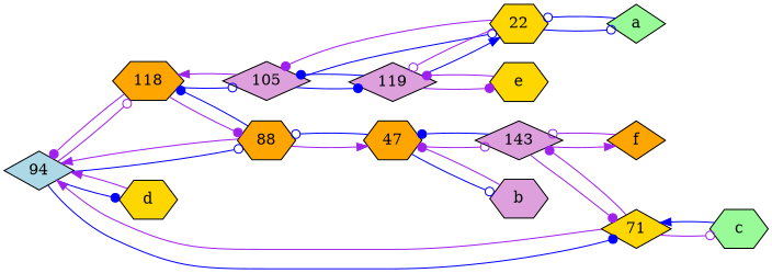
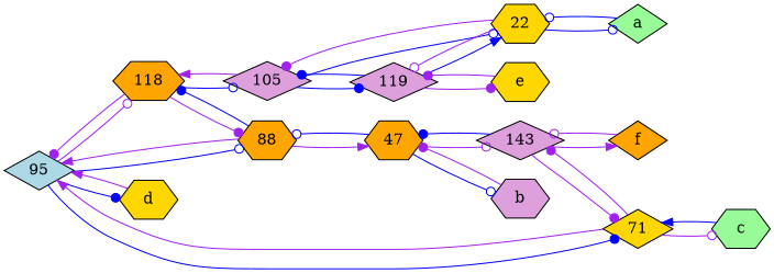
  digraph {
    rankdir=LR
    node [fillcolor=orange shape=hexagon style=filled]
    edge [arrowhead=dot color=purple]
-   95 [fillcolor=lightblue shape=diamond label=94]
+   95 [fillcolor=lightblue shape=diamond]
    118
    105 [fillcolor=plum shape=diamond]
    88
    d [fillcolor=gold]
    71 [fillcolor=gold shape=diamond]
    22 [fillcolor=gold]
    119 [fillcolor=plum shape=diamond]
    47
    143 [fillcolor=plum shape=diamond]
    c [fillcolor=palegreen]
    a [fillcolor=palegreen shape=diamond]
    e [fillcolor=gold]
    f [shape=diamond]
    b [fillcolor=plum]
    95 -> 118 [arrowhead=odot]
    95 -> 88 [arrowhead=odot color=blue]
    95 -> d [color=blue]
    95 -> 71 [color=blue]
    118 -> 95
    118 -> 105 [arrowhead=odot color=blue]
    118 -> 88
    105 -> 118 [arrowhead=normal]
    105 -> 22 [arrowhead=odot color=blue]
    105 -> 119 [color=blue]
    88 -> 95 [arrowhead=normal]
    88 -> 118 [color=blue]
    88 -> 47 [arrowhead=normal]
    d -> 95 [arrowhead=normal]
    71 -> 95 [arrowhead=normal]
    71 -> 143
    71 -> c [arrowhead=odot]
    22 -> 105
    22 -> 119 [arrowhead=odot]
    22 -> a [arrowhead=odot color=blue]
    119 -> 105 [color=blue]
    119 -> 22 [arrowhead=normal color=blue]
    119 -> e
    47 -> 88 [arrowhead=odot color=blue]
    47 -> 143 [arrowhead=odot]
    47 -> b [arrowhead=odot color=blue]
    143 -> 71
    143 -> 47 [color=blue]
    143 -> f [arrowhead=normal]
    c -> 71 [arrowhead=normal color=blue]
    a -> 22 [arrowhead=odot color=blue]
    e -> 119
    f -> 143 [arrowhead=odot]
    b -> 47
  }
